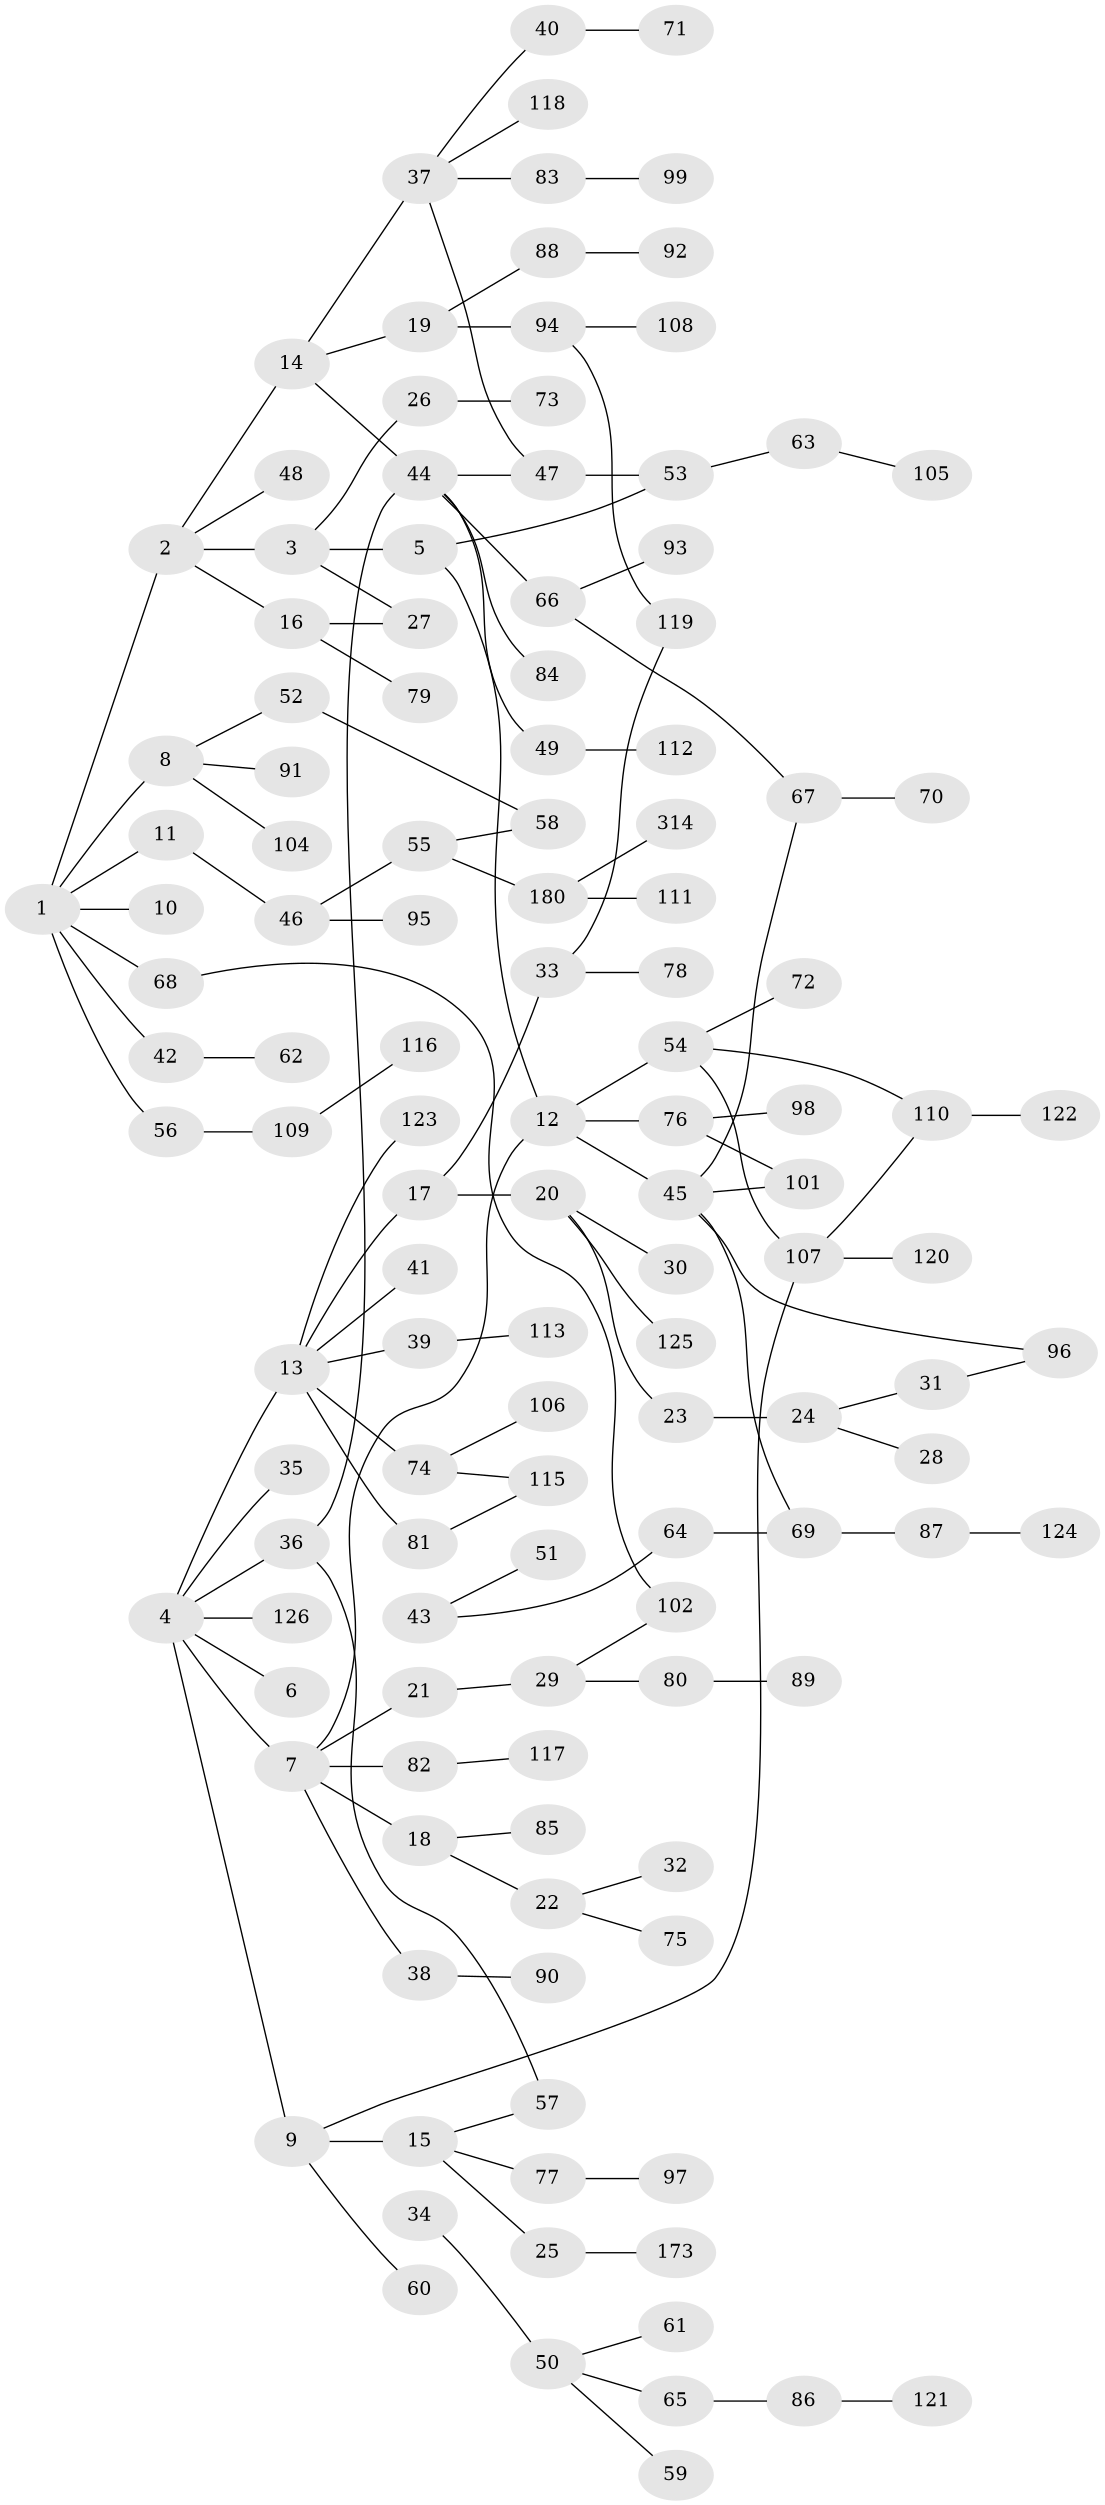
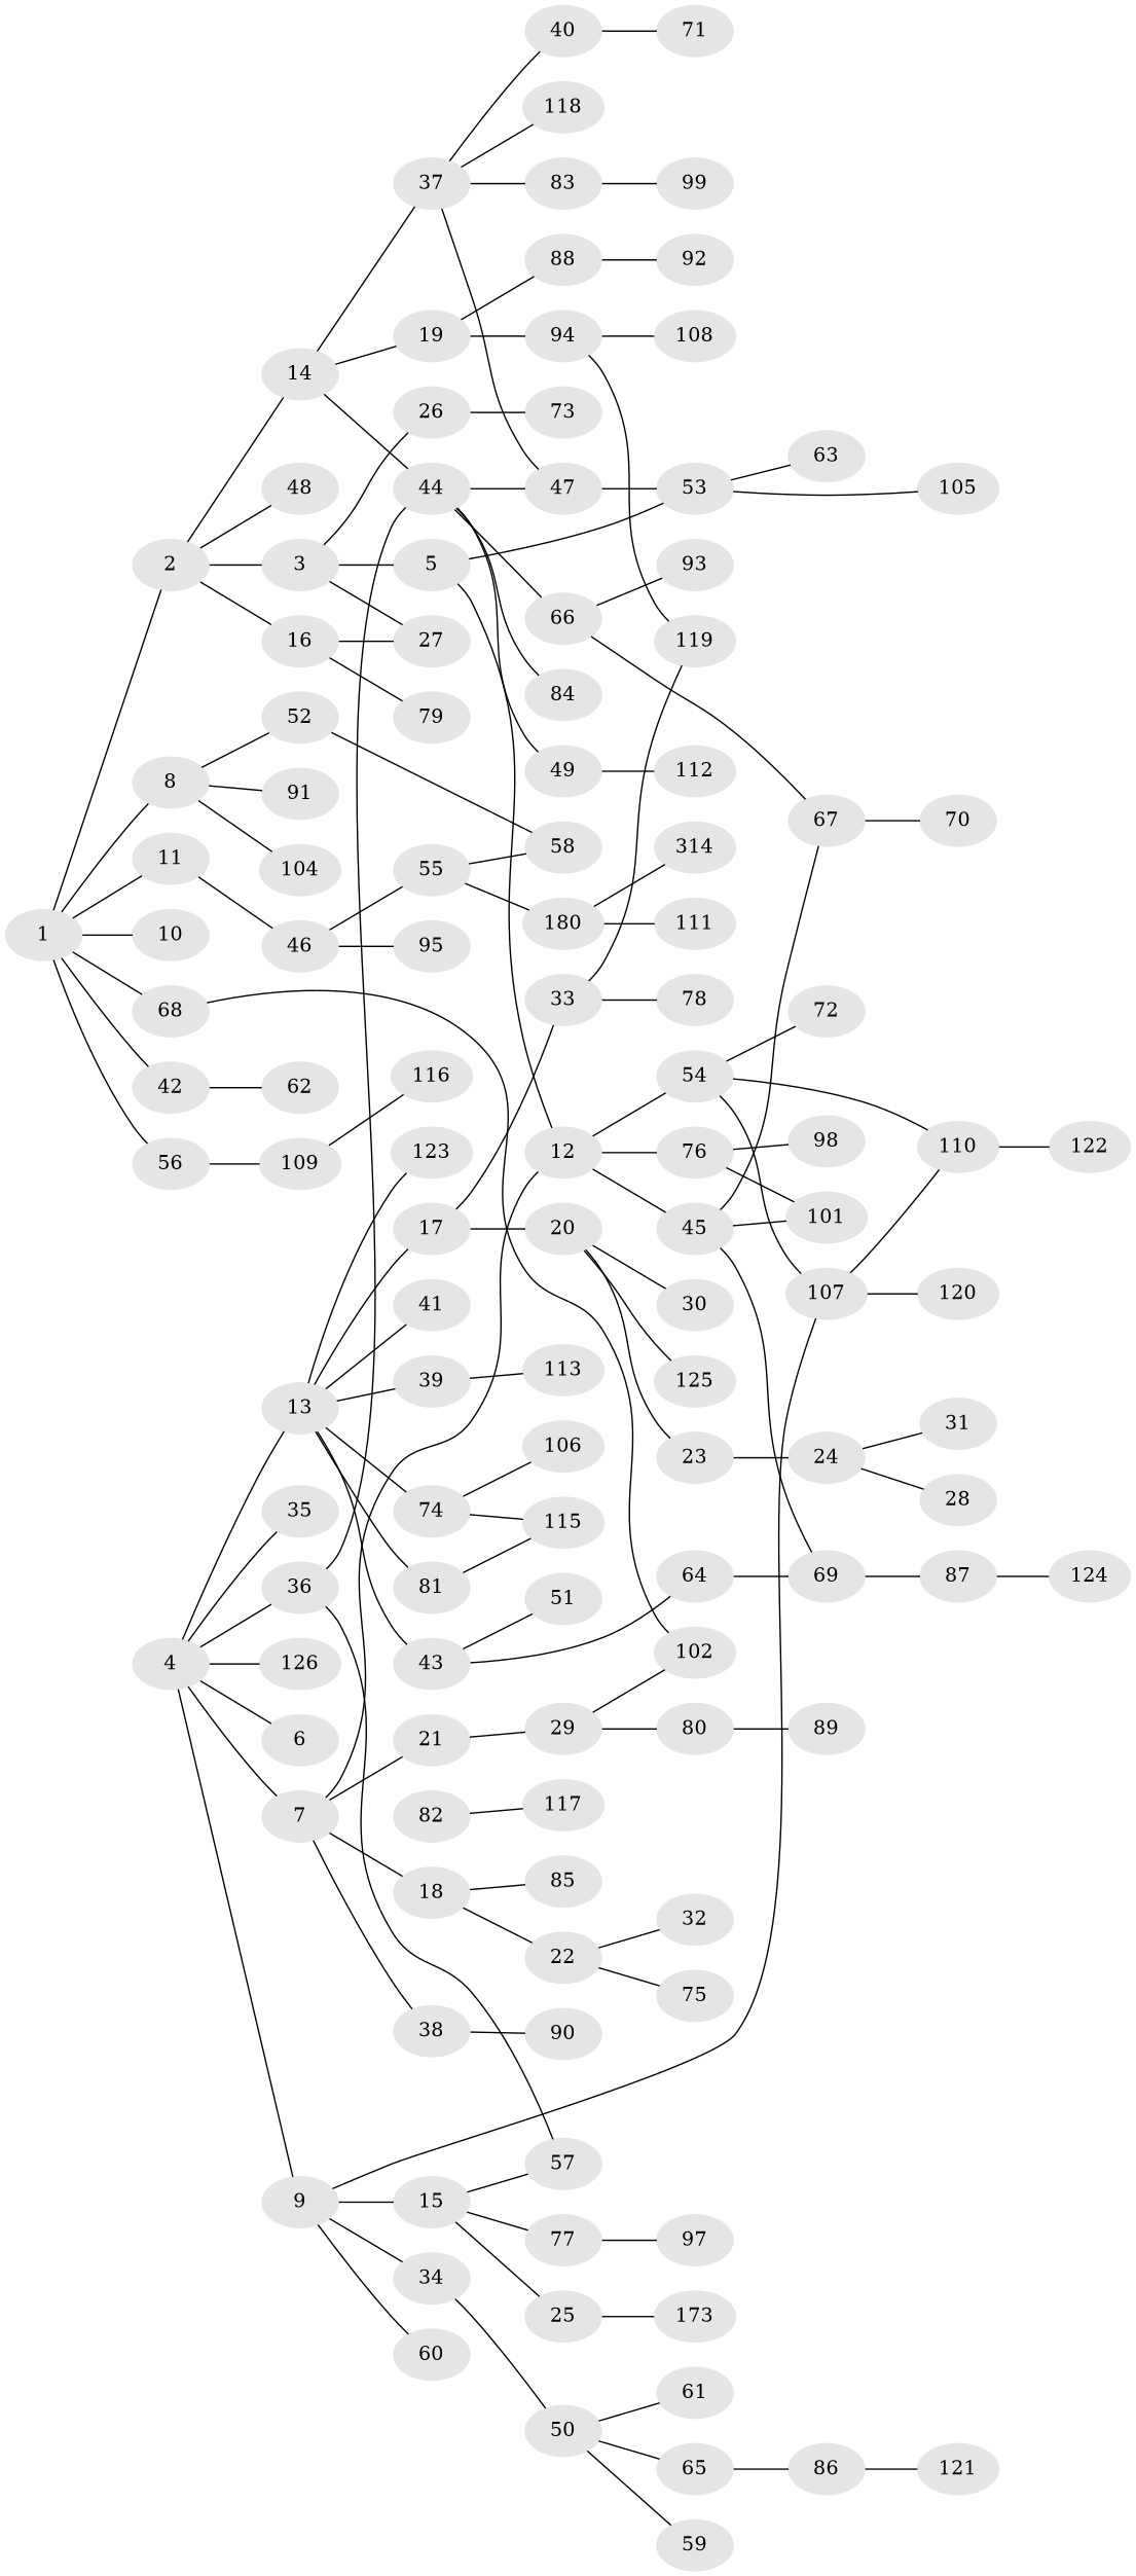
  graph {
    rankdir=LR
    node [color=gray90 style=filled]
    1
    2
    8
    10
    11
    42
    56
    68
    3
    14
    16
    48
    52
    91
    104
    46
    62
    109
    102
    5
    26
    27
    19
    37
    44
    79
    4
    6
    7
    9
    13
    35
    36
    126
    12
    53
    73
    18
    21
    38
    82
    15
    34
    60
    107
    17
    39
    41
    43
    74
    81
    123
    57
    45
    54
    76
    63
    105
    22
    85
    29
    90
    117
    58
    25
    77
    50
    110
    120
    55
    95
-   96
    67
    69
    101
    72
    98
    20
    33
    113
    51
    64
    106
    115
    88
    94
    40
    47
    83
    118
    49
    66
    84
    n94 [label=173]
    97
    23
    30
    125
    78
    119
    32
    75
    92
    108
    24
    80
    28
    31
    89
    59
    61
    65
    71
    99
    112
    93
    70
    87
    n119 [label=180]
    86
    122
    111
    n123 [label=314]
    116
    121
    124
    1 -- 2
    1 -- 8
    1 -- 10
    1 -- 11
    1 -- 42
    1 -- 56
    1 -- 68
    2 -- 3
    2 -- 14
    2 -- 16
    2 -- 48
    8 -- 52
    8 -- 91
    8 -- 104
    11 -- 46
    42 -- 62
    56 -- 109
    68 -- 102
    3 -- 5
    3 -- 26
    3 -- 27
    14 -- 19
    14 -- 37
    14 -- 44
    16 -- 27
    16 -- 79
    52 -- 58
    46 -- 55
    46 -- 95
    109 -- 116
    5 -- 12
    5 -- 53
    26 -- 73
    19 -- 88
    19 -- 94
    37 -- 40
    37 -- 47
    37 -- 83
    37 -- 118
    44 -- 47
    44 -- 49
    44 -- 66
    44 -- 84
    4 -- 6
    4 -- 7
    4 -- 9
    4 -- 13
    4 -- 35
    4 -- 36
    4 -- 126
    7 -- 12
    7 -- 18
    7 -- 21
    7 -- 38
-   7 -- 82
    9 -- 15
+   9 -- 34
    9 -- 60
    9 -- 107
    13 -- 17
    13 -- 39
    13 -- 41
+   13 -- 43
    13 -- 74
    13 -- 81
    13 -- 123
    36 -- 44
    36 -- 57
    12 -- 45
    12 -- 54
    12 -- 76
    53 -- 63
-   63 -- 105
+   53 -- 105
    18 -- 22
    18 -- 85
    21 -- 29
    38 -- 90
    82 -- 117
    15 -- 57
    15 -- 25
    15 -- 77
    34 -- 50
    107 -- 110
    107 -- 120
    17 -- 20
    17 -- 33
    39 -- 113
    43 -- 51
    43 -- 64
    74 -- 106
    74 -- 115
    81 -- 115
-   45 -- 96
    45 -- 67
    45 -- 69
    45 -- 101
    54 -- 107
    54 -- 110
    54 -- 72
    76 -- 101
    76 -- 98
    22 -- 32
    22 -- 75
    29 -- 102
    29 -- 80
    25 -- n94
    77 -- 97
    50 -- 59
    50 -- 61
    50 -- 65
    110 -- 122
    55 -- 58
    55 -- n119
    67 -- 70
    69 -- 87
    20 -- 23
    20 -- 30
    20 -- 125
    33 -- 78
    33 -- 119
    64 -- 69
    88 -- 92
    94 -- 119
    94 -- 108
    40 -- 71
    47 -- 53
    83 -- 99
    49 -- 112
    66 -- 67
    66 -- 93
    23 -- 24
    24 -- 28
    24 -- 31
    80 -- 89
-   31 -- 96
    65 -- 86
    87 -- 124
    n119 -- 111
    n119 -- n123
    86 -- 121
  }
